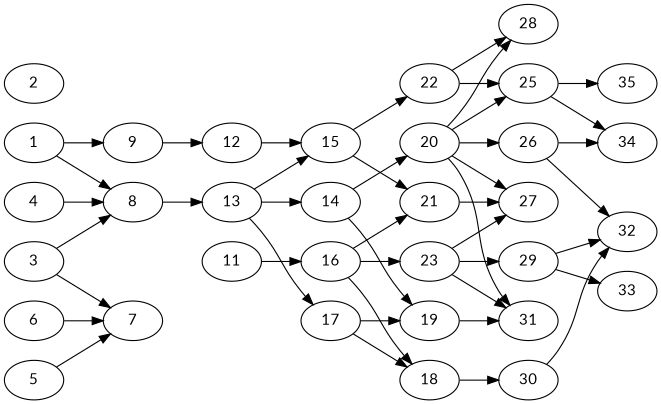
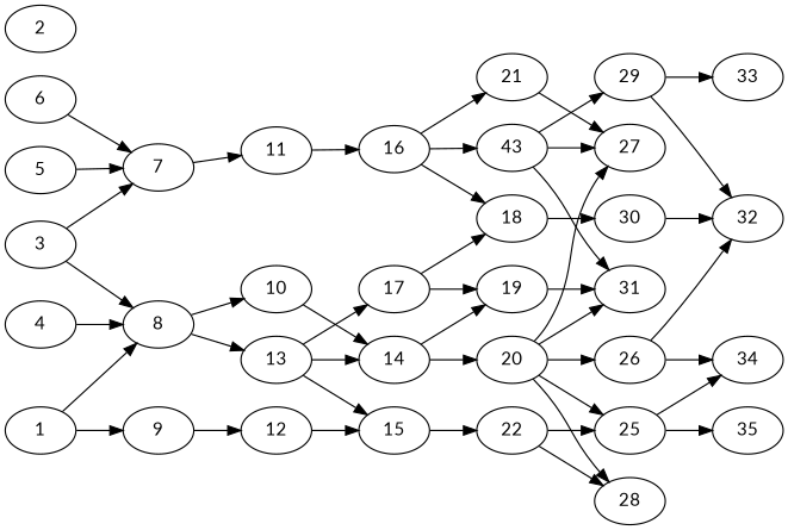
  digraph {
    fontname=Lato
    rankdir=LR
    node [alpha=0.18 fontname=Lato]
    edge [fontname=Lato]
    1 [expect_size=212564364592188227584]
    8 [alpha=0.02 expect_size=244465022180550]
    9 [alpha=0.19 expect_size=55182957985680]
+   10 [alpha=0.20 expect_size=575732365383809]
    13 [alpha=0.01 expect_size=30018239017353]
    12 [alpha=0.10 expect_size=7783860256207420]
    14 [alpha=0.01 expect_size=399455245520928000]
    15 [alpha=0.14 expect_size=35982358934911451136]
    17 [alpha=0.11 expect_size=23117131377803264000]
    2 [alpha=0.02 expect_size=697905514241407360]
    3 [alpha=0.14 expect_size=9560739503691878]
    7 [alpha=0.12 expect_size=1530859518266188]
    11 [expect_size=94694007131053888]
    16 [alpha=0.06 expect_size=502036178745682]
    4 [alpha=0.07 expect_size=5841835235062402]
    5 [alpha=0.16 expect_size=4450443138369192]
    6 [expect_size=76046622441924]
    21 [alpha=0.11 expect_size=12570003909787538]
    18 [alpha=0.14 expect_size=52248247234885104]
-   23 [alpha=0.04 expect_size=281562991634733568]
+   23 [alpha=0.04 expect_size=281562991634733568 label=43]
    19 [alpha=0.04 expect_size=12258797797544820736]
    20 [alpha=0.15 expect_size=341617983779292352]
    22 [alpha=0.06 expect_size=470010762235902464]
    31 [alpha=0.15 expect_size=752795161002452]
    25 [alpha=0.20 expect_size=5963395572217179]
    26 [alpha=0.08 expect_size=408185282525043]
    27 [alpha=0.19 expect_size=447499397121912]
    28 [alpha=0.16 expect_size=284684161060767200]
    30 [alpha=0.05 expect_size=71066294584645288]
    29 [alpha=0.02 expect_size=8520151948186353664]
    34 [alpha=0.06 expect_size=395305744255156224]
    35 [alpha=0.13 expect_size=96215510585037553664]
    32 [alpha=0.16 expect_size=998254623169118]
    33 [alpha=0.17 expect_size=1751211798109191]
    1 -> 8
    1 -> 9
+   8 -> 10
    8 -> 13
    9 -> 12
+   10 -> 14
    13 -> 14
    13 -> 15
    13 -> 17
    12 -> 15
    14 -> 19
    14 -> 20
-   15 -> 21
    15 -> 22
    17 -> 18
    17 -> 19
    3 -> 8
    3 -> 7
+   7 -> 11
    11 -> 16
    16 -> 21
    16 -> 18
    16 -> 23
    4 -> 8
    5 -> 7
    6 -> 7
    21 -> 27
    18 -> 30
    23 -> 31
    23 -> 27
    23 -> 29
    19 -> 31
    20 -> 31
    20 -> 25
    20 -> 26
    20 -> 27
    20 -> 28
    22 -> 25
    22 -> 28
    25 -> 34
    25 -> 35
    26 -> 34
    26 -> 32
    30 -> 32
    29 -> 32
    29 -> 33
  }
